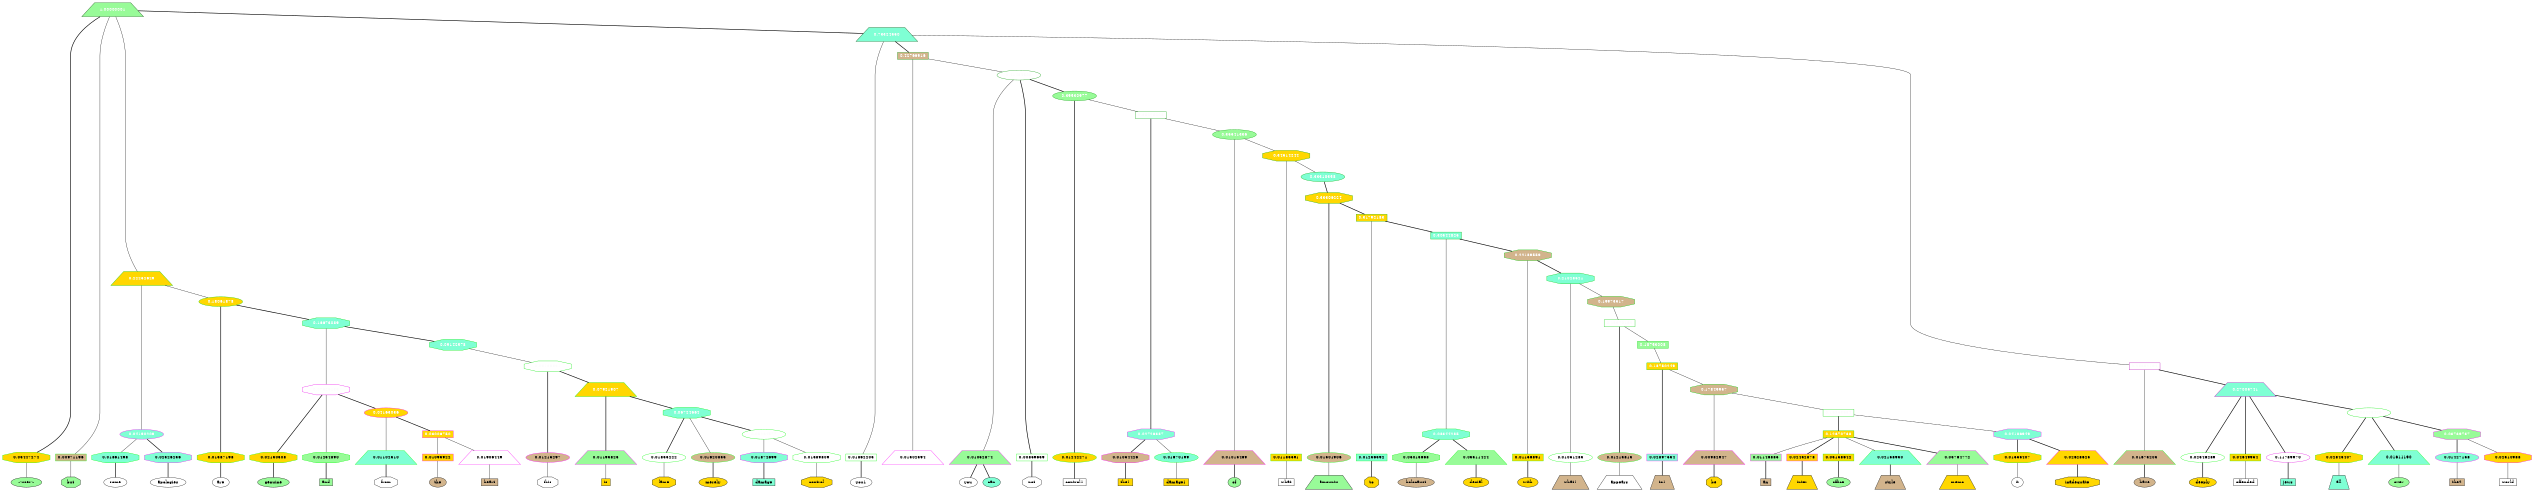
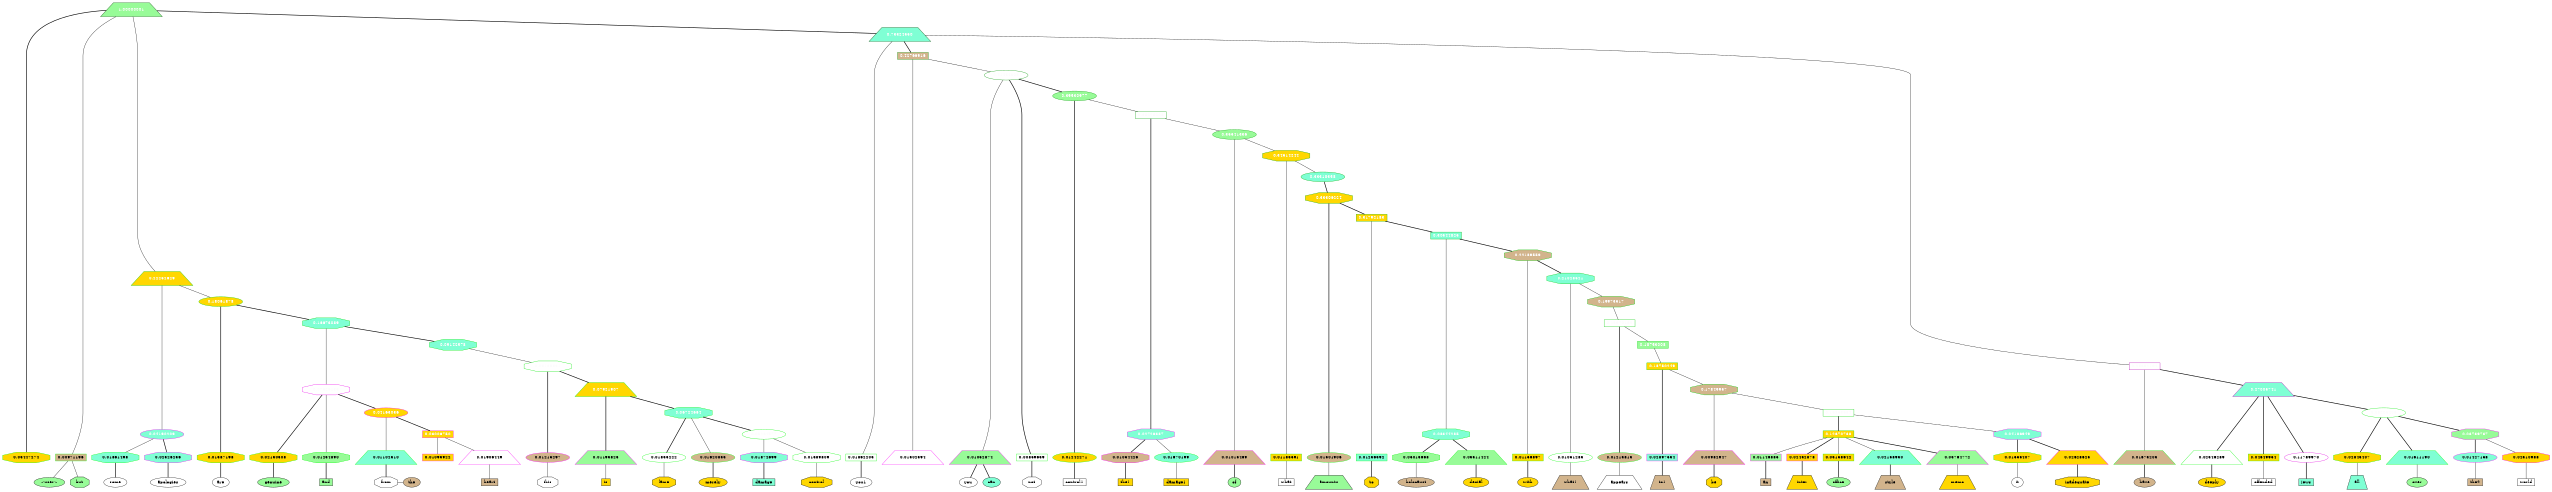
  graph {
    node [color=black fillcolor=gold format=png nodesep=0.001 ordering=out overlap_scaling=0.01 ranksep=0.001 shape=ellipse style=filled]
    edge [style=bold]
    n1 [fillcolor=palegreen height=0.15 label="\<user\>" style="filled,solid" width=0.15]
    n2 [fillcolor=white height=0.15 label=some style="filled,solid" width=0.15]
    n3 [fillcolor=white height=0.15 label=apologies style="filled,solid" width=0.15]
    n4 [fillcolor=white height=0.15 label=are style="filled,solid" width=0.15]
    n5 [fillcolor=palegreen height=0.15 label=genuine style="filled,solid" width=0.15]
    n6 [fillcolor=palegreen height=0.15 label=and shape=box style="filled,solid" width=0.15]
    n7 [fillcolor=white height=0.15 label=from shape=octagon style="filled,solid" width=0.15]
    n8 [fillcolor=tan height=0.15 label=the style="filled,solid" width=0.15]
    n9 [fillcolor=tan height=0.15 label=heart shape=box style="filled,solid" width=0.15]
    n10 [fillcolor=white height=0.15 label=this shape=octagon style="filled,solid" width=0.15]
    n11 [height=0.15 label=is shape=box style="filled,solid" width=0.15]
    n12 [height=0.15 label=lame shape=octagon style="filled,solid" width=0.15]
    n13 [height=0.15 label=merely style="filled,solid" width=0.15]
    n14 [fillcolor=aquamarine height=0.15 label=damage shape=box style="filled,solid" width=0.15]
    n15 [height=0.15 label=control shape=octagon style="filled,solid" width=0.15]
    n16 [fillcolor=palegreen height=0.15 label=but shape=octagon style="filled,solid" width=0.15]
    n17 [fillcolor=white height=0.15 label=you style="filled,solid" width=0.15]
    n18 [fillcolor=aquamarine height=0.15 label=can style="filled,solid" width=0.15]
    n19 [fillcolor=white height=0.15 label=not shape=octagon style="filled,solid" width=0.15]
    n20 [fillcolor=white height=0.15 label=control1 shape=box style="filled,solid" width=0.15]
    n21 [height=0.15 label=the1 shape=box style="filled,solid" width=0.15]
    n22 [height=0.15 label=damage1 shape=box style="filled,solid" width=0.15]
    n23 [fillcolor=palegreen height=0.15 label=of style="filled,solid" width=0.15]
    n24 [fillcolor=white height=0.15 label=what shape=box style="filled,solid" width=0.15]
    n25 [fillcolor=palegreen height=0.15 label=amounts shape=trapezium style="filled,solid" width=0.15]
    n26 [height=0.15 label=to shape=octagon style="filled,solid" width=0.15]
    n27 [fillcolor=tan height=0.15 label=holocaust style="filled,solid" width=0.15]
    n28 [height=0.15 label=denial style="filled,solid" width=0.15]
    n29 [height=0.15 label=with style="filled,solid" width=0.15]
    n30 [fillcolor=tan height=0.15 label=what1 shape=trapezium style="filled,solid" width=0.15]
    n31 [fillcolor=white height=0.15 label=appears shape=trapezium style="filled,solid" width=0.15]
    n32 [fillcolor=tan height=0.15 label=to1 shape=trapezium style="filled,solid" width=0.15]
    n33 [height=0.15 label=be shape=octagon style="filled,solid" width=0.15]
    n34 [fillcolor=tan height=0.15 label=an shape=box style="filled,solid" width=0.15]
    n35 [height=0.15 label=inter shape=trapezium style="filled,solid" width=0.15]
    n36 [fillcolor=palegreen height=0.15 label=office style="filled,solid" width=0.15]
    n37 [fillcolor=tan height=0.15 label=style shape=trapezium style="filled,solid" width=0.15]
    n38 [height=0.15 label=memo shape=trapezium style="filled,solid" width=0.15]
    n39 [fillcolor=white height=0.15 label=it style="filled,solid" width=0.15]
    n40 [height=0.15 label=inadequate shape=octagon style="filled,solid" width=0.15]
    n41 [fillcolor=white height=0.15 label=you1 style="filled,solid" width=0.15]
    n42 [fillcolor=tan height=0.15 label=have style="filled,solid" width=0.15]
    n43 [height=0.15 label=deeply style="filled,solid" width=0.15]
    n44 [fillcolor=white height=0.15 label=offended shape=box style="filled,solid" width=0.15]
    n45 [fillcolor=aquamarine height=0.15 label=jews shape=box style="filled,solid" width=0.15]
    n46 [fillcolor=aquamarine height=0.15 label=all shape=trapezium style="filled,solid" width=0.15]
    n47 [fillcolor=palegreen height=0.15 label=over style="filled,solid" width=0.15]
    n48 [fillcolor=tan height=0.15 label=the2 shape=box style="filled,solid" width=0.15]
    n49 [fillcolor=white height=0.15 label=world shape=box style="filled,solid" width=0.15]
    n50 [color="0.334 1.000 0.966" fontcolor=black height=0.15 label=0.03447274 shape=octagon width=0.15]
    n51 [color="0.334 1.000 0.981" fillcolor=aquamarine fontcolor=black height=0.15 label=0.01861498 shape=octagon width=0.15]
    n52 [color="0.835 1.000 0.977" fillcolor=aquamarine fontcolor=black height=0.15 label=0.02326236 shape=octagon width=0.15]
    n53 [color="0.334 1.000 0.986" fontcolor=black height=0.15 label=0.01387198 shape=octagon width=0.15]
    n54 [color="0.334 1.000 0.979" fontcolor=black height=0.15 label=0.02130308 shape=octagon width=0.15]
    n55 [color="0.334 1.000 0.988" fillcolor=palegreen fontcolor=black height=0.15 label=0.01234890 shape=octagon width=0.15]
    n56 [color="0.334 1.000 0.988" fillcolor=aquamarine fontcolor=black height=0.15 label=0.01102310 shape=trapezium width=0.15]
    n57 [color="0.835 1.000 0.989" fontcolor=black height=0.15 label=0.01093922 shape=box width=0.15]
    n58 [color="0.835 1.000 0.981" fillcolor=white fontcolor=black height=0.15 label=0.01906449 shape=trapezium width=0.15]
    n59 [color="0.835 1.000 0.988" fillcolor=tan fontcolor=black height=0.15 label=0.01215297 width=0.15]
    n60 [color="0.835 1.000 0.988" fillcolor=palegreen fontcolor=black height=0.15 label=0.01193823 shape=trapezium width=0.15]
    n61 [color="0.334 1.000 0.982" fillcolor=white fontcolor=black height=0.15 label=0.01833222 width=0.15]
    n62 [color="0.334 1.000 0.984" fillcolor=tan fontcolor=black height=0.15 label=0.01620833 width=0.15]
    n63 [color="0.835 1.000 0.981" fillcolor=aquamarine fontcolor=black height=0.15 label=0.01872699 shape=octagon width=0.15]
    n64 [color="0.334 1.000 0.986" fillcolor=white fontcolor=black height=0.15 label=0.01389809 shape=octagon width=0.15]
    n65 [color="0.334 1.000 0.990" fillcolor=tan fontcolor=black height=0.15 label=0.00971196 shape=box width=0.15]
    n66 [color="0.835 1.000 0.987" fillcolor=white fontcolor=black height=0.15 label=0.01302394 shape=trapezium width=0.15]
    n67 [color="0.835 1.000 0.989" fillcolor=palegreen fontcolor=black height=0.15 label=0.01052874 shape=trapezium width=0.15]
    n68 [color="0.334 1.000 0.991" fillcolor=white fontcolor=black height=0.15 label=0.00859639 shape=box width=0.15]
    n69 [color="0.334 1.000 0.988" fontcolor=black height=0.15 label=0.01242271 width=0.15]
    n70 [color="0.835 1.000 0.989" fillcolor=tan fontcolor=black height=0.15 label=0.01054426 shape=octagon width=0.15]
    n71 [color="0.334 1.000 0.983" fillcolor=aquamarine fontcolor=black height=0.15 label=0.01670199 width=0.15]
    n72 [color="0.835 1.000 0.990" fillcolor=tan fontcolor=black height=0.15 label=0.01015469 shape=trapezium width=0.15]
    n73 [color="0.334 1.000 0.988" fontcolor=black height=0.15 label=0.01183591 shape=box width=0.15]
    n74 [color="0.334 1.000 0.985" fillcolor=tan fontcolor=black height=0.15 label=0.01501906 width=0.15]
    n75 [color="0.334 1.000 0.988" fillcolor=aquamarine fontcolor=black height=0.15 label=0.01236392 shape=box width=0.15]
    n76 [color="0.334 1.000 0.950" fillcolor=palegreen fontcolor=black height=0.15 label=0.05013668 shape=octagon width=0.15]
    n77 [color="0.334 1.000 0.967" fillcolor=palegreen fontcolor=black height=0.15 label=0.03311424 shape=trapezium width=0.15]
-   n78 [color="0.334 1.000 0.988" fontcolor=black height=0.15 label=0.01156891 shape=box width=0.15]
+   n78 [color="0.334 1.000 0.988" fontcolor=black height=0.15 label=0.01156897 shape=box width=0.15]
    n79 [color="0.334 1.000 0.989" fillcolor=white fontcolor=black height=0.15 label=0.01051283 width=0.15]
    n80 [color="0.334 1.000 0.988" fillcolor=tan fontcolor=black height=0.15 label=0.01213813 width=0.15]
    n81 [color="0.835 1.000 0.991" fillcolor=aquamarine fontcolor=black height=0.15 label=0.02897534 shape=box width=0.15]
    n82 [color="0.835 1.000 0.990" fillcolor=tan fontcolor=black height=0.15 label=0.00982947 shape=trapezium width=0.15]
    n83 [color="0.835 1.000 0.989" fillcolor=palegreen fontcolor=black height=0.15 label=0.01146885 shape=box width=0.15]
    n84 [color="0.835 1.000 0.976" fontcolor=black height=0.15 label=0.02432878 shape=box width=0.15]
    n85 [color="0.334 1.000 0.968" fontcolor=black height=0.15 label=0.03158642 shape=box width=0.15]
    n86 [color="0.334 1.000 0.978" fillcolor=aquamarine fontcolor=black height=0.15 label=0.02158930 shape=trapezium width=0.15]
    n87 [color="0.835 1.000 0.962" fillcolor=palegreen fontcolor=black height=0.15 label=0.03764772 shape=trapezium width=0.15]
    n88 [color="0.334 1.000 0.984" fontcolor=black height=0.15 label=0.01555407 shape=octagon width=0.15]
    n89 [color="0.835 1.000 0.974" fontcolor=black height=0.15 label=0.02628625 shape=trapezium width=0.15]
    n90 [color="0.334 1.000 0.981" fillcolor=white fontcolor=black height=0.15 label=0.01862203 shape=box width=0.15]
    n91 [color="0.334 1.000 0.983" fillcolor=tan fontcolor=black height=0.15 label=0.01673203 shape=trapezium width=0.15]
-   n92 [color="0.334 1.000 0.977" fillcolor=white fontcolor=black height=0.15 label=0.02346289 width=0.15]
+   n92 [color="0.334 1.000 0.977" fillcolor=white fontcolor=black height=0.15 label=0.02346289 shape=trapezium width=0.15]
    n93 [color="0.334 1.000 0.954" fontcolor=black height=0.15 label=0.04649954 shape=box width=0.15]
    n94 [color="0.835 1.000 0.882" fillcolor=white fontcolor=black height=0.15 label=0.11789970 width=0.15]
    n95 [color="0.334 1.000 0.972" fontcolor=black height=0.15 label=0.02843407 shape=octagon width=0.15]
    n96 [color="0.334 1.000 0.984" fillcolor=aquamarine fontcolor=black height=0.15 label=0.01611190 shape=trapezium width=0.15]
    n97 [color="0.835 1.000 0.986" fillcolor=aquamarine fontcolor=black height=0.15 label=0.01427158 width=0.15]
    n98 [color="0.835 1.000 0.977" fontcolor=black height=0.15 label=0.02310988 shape=octagon width=0.15]
    n99 [color="0.334 1.000 0.250" fillcolor=palegreen fontcolor=grey99 height=0.15 label=1.00000001 shape=trapezium width=0.15]
    n100 [color="0.334 1.000 0.777" fontcolor=grey99 height=0.15 label=0.22252629 shape=trapezium width=0.15]
    n101 [color="0.334 1.000 0.267" fillcolor=aquamarine fontcolor=grey99 height=0.15 label=0.73324550 shape=trapezium width=0.15]
    n102 [color="0.835 1.000 0.958" fillcolor=aquamarine fontcolor=grey99 height=0.15 label=0.04190209 width=0.15]
    n103 [color="0.334 1.000 0.819" fontcolor=grey99 height=0.15 label=0.18061878 width=0.15]
    n104 [color="0.334 1.000 0.572" fillcolor=tan fontcolor=grey99 height=0.15 label=0.42766916 shape=box width=0.15]
    n105 [color="0.835 1.000 0.713" fillcolor=white fontcolor=grey99 height=0.15 label=0.28692104 shape=box width=0.15]
    n106 [color="0.334 1.000 0.833" fillcolor=aquamarine fontcolor=grey99 height=0.15 label=0.16673089 shape=octagon width=0.15]
    n107 [color="0.334 1.000 0.585" fillcolor=white fontcolor=grey99 height=0.15 label=0.41454305 width=0.15]
    n108 [color="0.835 1.000 0.730" fillcolor=aquamarine fontcolor=grey99 height=0.15 label=0.27005741 shape=trapezium width=0.15]
    n109 [color="0.835 1.000 0.925" fillcolor=white fontcolor=grey99 height=0.15 label=0.07529135 shape=octagon width=0.15]
    n110 [color="0.334 1.000 0.909" fillcolor=aquamarine fontcolor=grey99 height=0.15 label=0.09142578 shape=octagon width=0.15]
    n111 [color="0.334 1.000 0.605" fillcolor=palegreen fontcolor=grey99 height=0.15 label=0.39530977 width=0.15]
    n112 [color="0.334 1.000 0.918" fillcolor=white fontcolor=grey99 height=0.15 label=0.08205406 width=0.15]
    n113 [color="0.835 1.000 0.958" fontcolor=grey99 height=0.15 label=0.04163036 width=0.15]
    n114 [color="0.334 1.000 0.909" fillcolor=white fontcolor=grey99 height=0.15 label=0.09139891 shape=octagon width=0.15]
    n115 [color="0.334 1.000 0.617" fillcolor=white fontcolor=grey99 height=0.15 label=0.38278208 shape=box width=0.15]
    n116 [color="0.835 1.000 0.963" fillcolor=palegreen fontcolor=grey99 height=0.15 label=0.03739737 shape=octagon width=0.15]
    n117 [color="0.835 1.000 0.970" fontcolor=grey99 height=0.15 label=0.03006750 shape=box width=0.15]
    n118 [color="0.334 1.000 0.921" fontcolor=grey99 height=0.15 label=0.07921907 shape=trapezium width=0.15]
    n119 [color="0.835 1.000 0.973" fillcolor=aquamarine fontcolor=grey99 height=0.15 label=0.02726387 shape=octagon width=0.15]
    n120 [color="0.334 1.000 0.645" fillcolor=palegreen fontcolor=grey99 height=0.15 label=0.35541336 width=0.15]
    n121 [color="0.334 1.000 0.933" fillcolor=aquamarine fontcolor=grey99 height=0.15 label=0.06724664 shape=octagon width=0.15]
    n122 [color="0.334 1.000 0.655" fontcolor=grey99 height=0.15 label=0.34514244 shape=octagon width=0.15]
    n123 [color="0.334 1.000 0.967" fillcolor=white fontcolor=grey99 height=0.15 label=0.03264577 width=0.15]
    n124 [color="0.334 1.000 0.667" fillcolor=aquamarine fontcolor=grey99 height=0.15 label=0.33318358 width=0.15]
    n125 [color="0.334 1.000 0.667" fontcolor=grey99 height=0.15 label=0.33306224 shape=octagon width=0.15]
    n126 [color="0.334 1.000 0.682" fontcolor=grey99 height=0.15 label=0.31792183 shape=box width=0.15]
    n127 [color="0.334 1.000 0.695" fillcolor=aquamarine fontcolor=grey99 height=0.15 label=0.30544825 shape=box width=0.15]
    n128 [color="0.334 1.000 0.917" fillcolor=aquamarine fontcolor=grey99 height=0.15 label=0.08344285 shape=octagon width=0.15]
    n129 [color="0.334 1.000 0.778" fillcolor=tan fontcolor=grey99 height=0.15 label=0.22189559 shape=octagon width=0.15]
    n130 [color="0.334 1.000 0.790" fillcolor=aquamarine fontcolor=grey99 height=0.15 label=0.21028521 shape=octagon width=0.15]
    n131 [color="0.334 1.000 0.800" fillcolor=tan fontcolor=grey99 height=0.15 label=0.19973517 shape=octagon width=0.15]
    n132 [color="0.334 1.000 0.800" fillcolor=white fontcolor=grey99 height=0.15 label=0.19970169 shape=box width=0.15]
    n133 [color="0.334 1.000 0.812" fillcolor=palegreen fontcolor=grey99 height=0.15 label=0.18753008 shape=box width=0.15]
    n134 [color="0.334 1.000 0.812" fontcolor=grey99 height=0.15 label=0.18750249 shape=box width=0.15]
    n135 [color="0.334 1.000 0.822" fillcolor=tan fontcolor=grey99 height=0.15 label=0.17849957 shape=octagon width=0.15]
    n136 [color="0.334 1.000 0.831" fillcolor=white fontcolor=grey99 height=0.15 label=0.16863654 shape=box width=0.15]
    n137 [color="0.334 1.000 0.873" fontcolor=grey99 height=0.15 label=0.12670738 shape=box width=0.15]
    n138 [color="0.835 1.000 0.958" fillcolor=aquamarine fontcolor=grey99 height=0.15 label=0.04186949 shape=octagon width=0.15]
    subgraph sub_1 {
      rank=same
      n1
      n2
      n3
      n4
      n5
      n6
      n7
      n8
      n9
      n10
      n11
      n12
      n13
      n14
      n15
      n16
      n17
      n18
      n19
      n20
      n21
      n22
      n23
      n24
      n25
      n26
      n27
      n28
      n29
      n30
      n31
      n32
      n33
      n34
      n35
      n36
      n37
      n38
      n39
      n40
      n41
      n42
      n43
      n44
      n45
      n46
      n47
      n48
      n49
    }
    subgraph sub_2 {
      rank=same
      n50
      n51
      n52
      n53
      n54
      n55
      n56
      n57
      n58
      n59
      n60
      n61
      n62
      n63
      n64
      n65
      n66
      n67
      n68
      n69
      n70
      n71
      n72
      n73
      n74
      n75
      n76
      n77
      n78
      n79
      n80
      n81
      n82
      n83
      n84
      n85
      n86
      n87
      n88
      n89
      n90
      n91
      n92
      n93
      n94
      n95
      n96
      n97
      n98
    }
-   n50 -- n1 [style=solid]
+   n65 -- n1 [style=solid]
    n51 -- n2
    n52 -- n3
    n53 -- n4
    n54 -- n5
    n55 -- n6
    n56 -- n7
-   n57 -- n8 [style=solid]
+   n7 -- n8 [style=solid]
    n58 -- n9 [style=solid]
    n59 -- n10 [style=solid]
    n60 -- n11 [style=solid]
    n61 -- n12 [style=solid]
    n62 -- n13
    n63 -- n14
    n64 -- n15 [style=solid]
    n65 -- n16 [style=solid]
    n67 -- n17
    n67 -- n18
    n68 -- n19
    n69 -- n20
    n70 -- n21
    n71 -- n22 [style=solid]
    n72 -- n23
    n73 -- n24 [style=solid]
    n74 -- n25 [style=solid]
    n75 -- n26
    n76 -- n27 [style=solid]
    n77 -- n28
    n78 -- n29
    n79 -- n30 [style=solid]
    n80 -- n31 [style=solid]
    n81 -- n32
    n82 -- n33
    n83 -- n34
    n84 -- n35
    n85 -- n36
    n86 -- n37
    n87 -- n38 [style=solid]
    n88 -- n39 [style=solid]
    n89 -- n40
    n90 -- n41
    n91 -- n42
    n92 -- n43
    n93 -- n44 [style=solid]
    n94 -- n45
    n95 -- n46 [style=solid]
    n96 -- n47 [style=solid]
    n97 -- n48 [style=solid]
    n98 -- n49 [style=solid]
    n99 -- n50
    n99 -- n65 [style=solid]
    n99 -- n100 [style=solid]
    n99 -- n101
    n100 -- n102 [style=solid]
    n100 -- n103 [style=solid]
    n101 -- n90 [style=solid]
    n101 -- n104
    n101 -- n105 [style=solid]
    n102 -- n51 [style=solid]
    n102 -- n52
    n103 -- n53
    n103 -- n106
    n104 -- n66 [style=solid]
    n104 -- n107 [style=solid]
    n105 -- n91 [style=solid]
    n105 -- n108
    n106 -- n109 [style=solid]
    n106 -- n110
    n107 -- n67 [style=solid]
    n107 -- n68
    n107 -- n111
    n108 -- n92
    n108 -- n93
    n108 -- n94
    n108 -- n112
    n109 -- n54
    n109 -- n55 [style=solid]
    n109 -- n113
    n110 -- n114 [style=solid]
    n111 -- n69
    n111 -- n115 [style=solid]
    n112 -- n95
    n112 -- n96
    n112 -- n116
    n113 -- n56 [style=solid]
    n113 -- n117
    n114 -- n59
    n114 -- n118
    n115 -- n119
    n115 -- n120 [style=solid]
    n116 -- n97
    n116 -- n98 [style=solid]
    n117 -- n57 [style=solid]
    n117 -- n58 [style=solid]
    n118 -- n60
    n118 -- n121
    n119 -- n70
    n119 -- n71 [style=solid]
    n120 -- n72 [style=solid]
    n120 -- n122 [style=solid]
    n121 -- n61
    n121 -- n62 [style=solid]
    n121 -- n123
    n122 -- n73 [style=solid]
    n122 -- n124 [style=solid]
    n123 -- n63 [style=solid]
    n123 -- n64 [style=solid]
    n124 -- n125
    n125 -- n74
    n125 -- n126
    n126 -- n75 [style=solid]
    n126 -- n127
    n127 -- n128 [style=solid]
    n127 -- n129
    n128 -- n76
    n128 -- n77
    n129 -- n78 [style=solid]
    n129 -- n130
    n130 -- n79 [style=solid]
    n130 -- n131 [style=solid]
    n131 -- n132 [style=solid]
    n132 -- n80
    n132 -- n133 [style=solid]
    n133 -- n134 [style=solid]
    n134 -- n81
    n134 -- n135 [style=solid]
    n135 -- n82 [style=solid]
    n135 -- n136 [style=solid]
    n136 -- n137
    n136 -- n138 [style=solid]
    n137 -- n83 [style=solid]
    n137 -- n84
    n137 -- n85 [style=solid]
    n137 -- n86 [style=solid]
    n137 -- n87
    n138 -- n88
    n138 -- n89
  }
